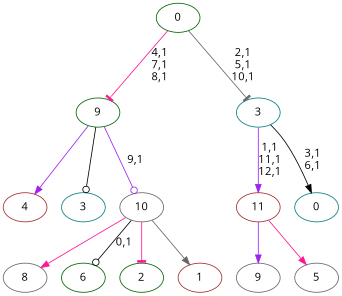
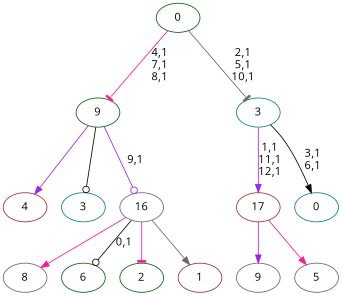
  digraph {
    fontname="Open Sans"
    node [color=gray40 fontname="Open Sans"]
    edge [arrowhead=normal color=purple fontname="Open Sans"]
    n1 [label=9]
    n2 [label=8]
    n3 [color=darkgreen label=6]
    n4 [label=5]
-   17 [color=brown label=11]
+   17 [color=brown]
    n6 [color=brown label=4]
    n7 [color=teal label=3]
    n8 [color=darkgreen label=2]
    n9 [color=brown label=1]
-   10
+   10 [label=16]
    9 [color=darkgreen]
    n12 [color=teal label=0]
    3 [color=teal]
    0 [color=darkgreen]
    17 -> n1
    17 -> n4 [color=deeppink]
    10 -> n2 [color=deeppink]
    10 -> n3 [arrowhead=odot color=black label="0,1"]
    10 -> n8 [arrowhead=tee color=deeppink]
    10 -> n9 [color=gray40]
    9 -> n6
    9 -> n7 [arrowhead=odot color=black]
    9 -> 10 [arrowhead=odot label="9,1"]
    3 -> 17 [label="1,1\n11,1\n12,1"]
    3 -> n12 [color=black label="3,1\n6,1"]
    0 -> 9 [arrowhead=tee color=deeppink label="4,1\n7,1\n8,1"]
    0 -> 3 [arrowhead=tee color=gray40 label="2,1\n5,1\n10,1"]
  }
